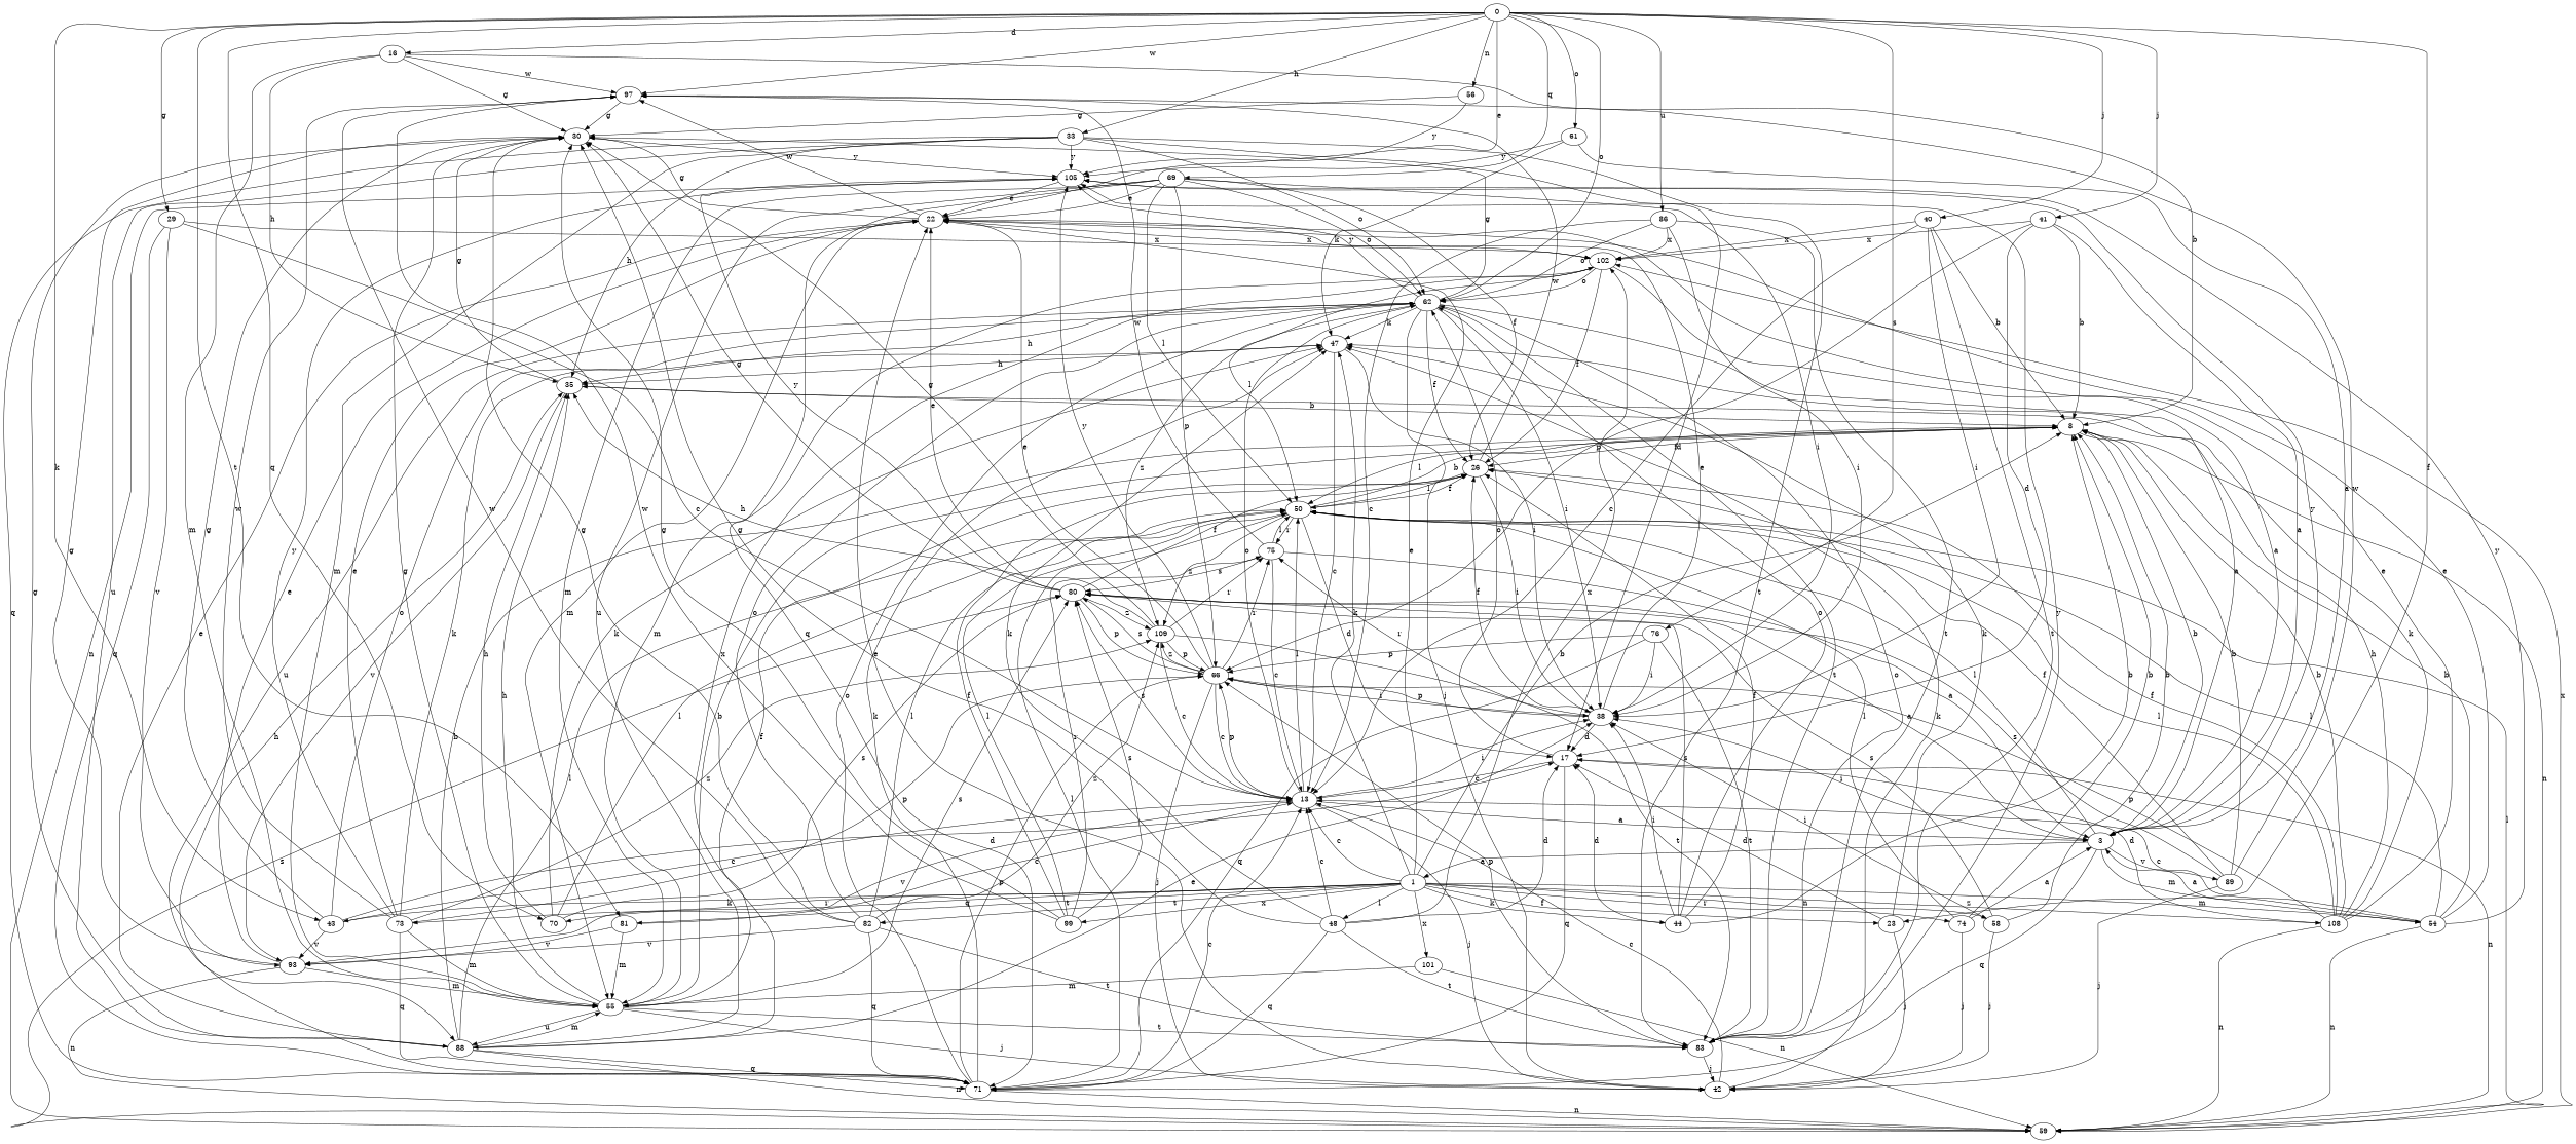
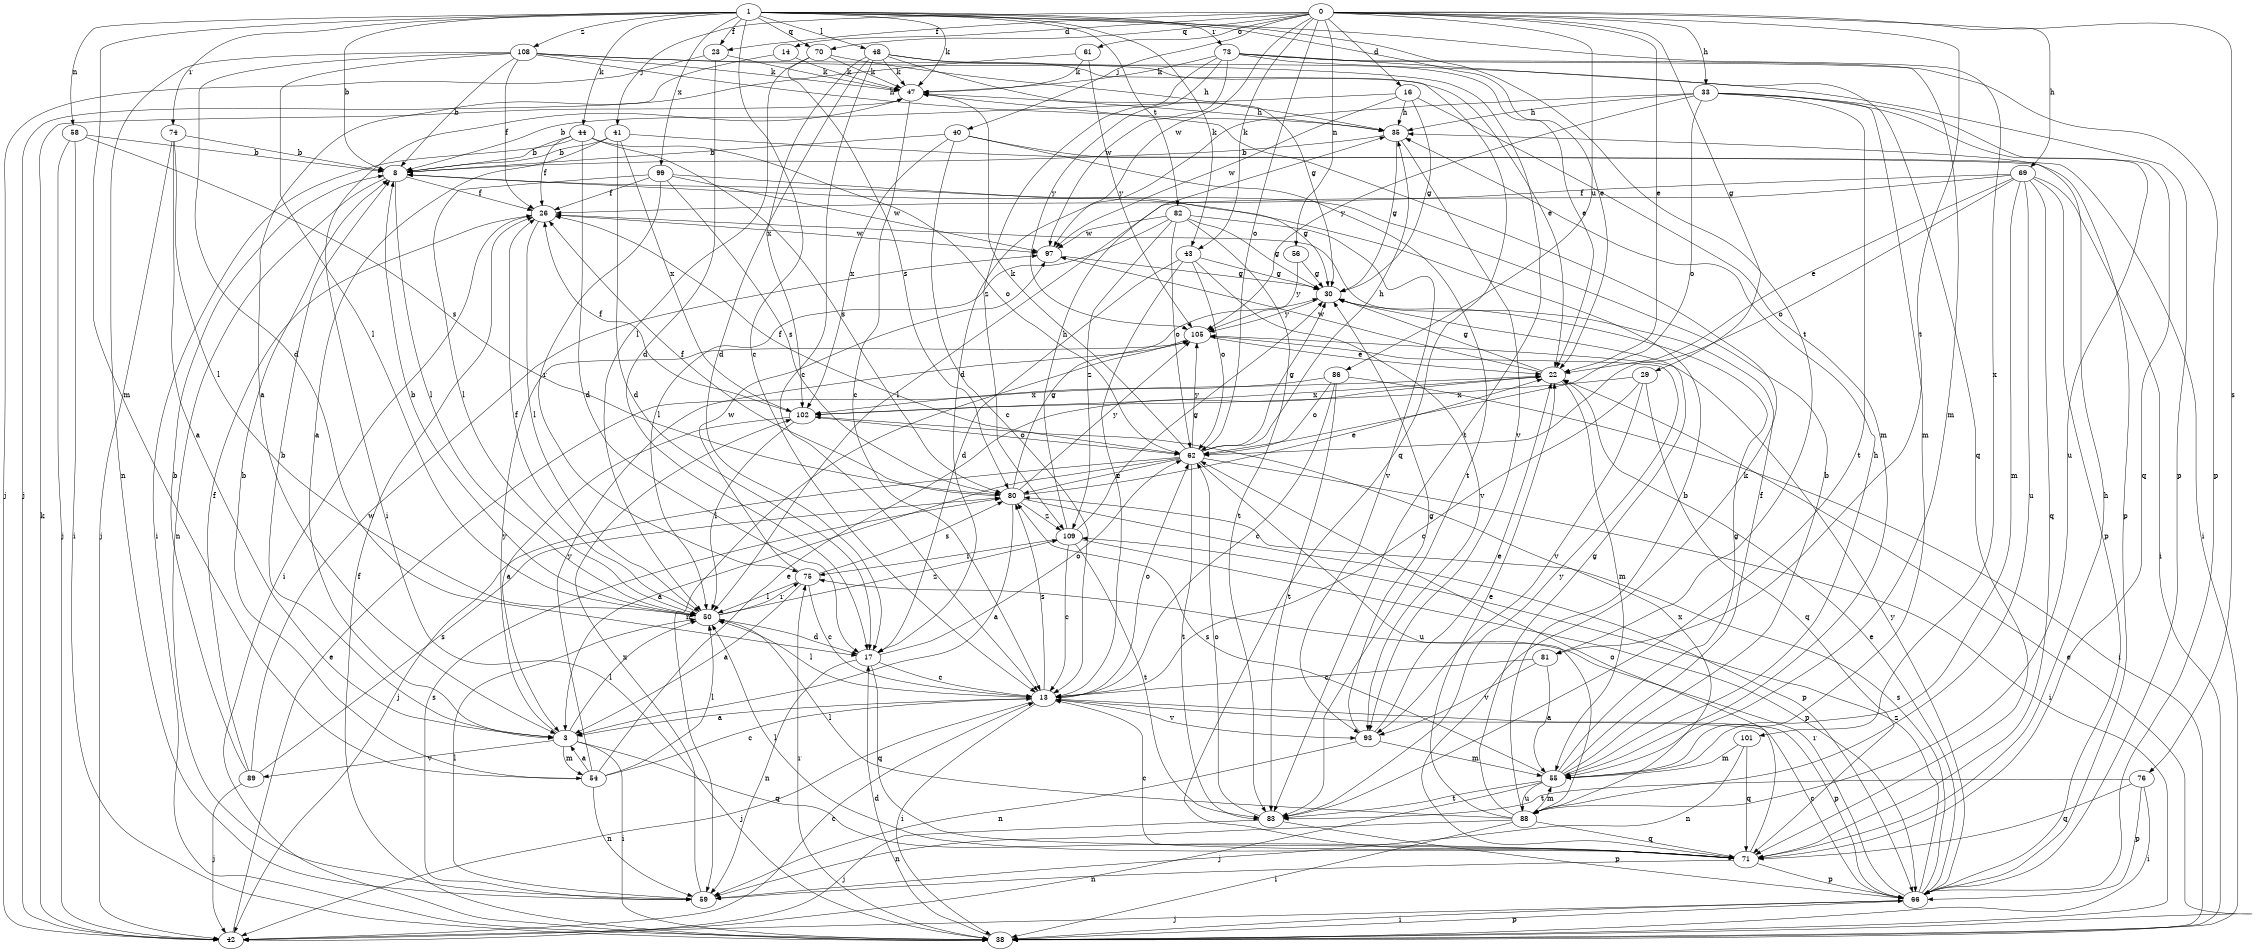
  strict digraph {
    0
+   14
    16
    22
    23
    29
    33
    40
    41
    43
    56
    61
    62
    69
    70
    76
    81
    86
    97
    47
    42
    8
    30
    35
    55
    102
    17
    13
    71
    93
    105
    83
    88
    38
    3
    66
    26
    109
    50
    80
    1
    44
    48
    54
    58
    73
    74
    82
    99
    101
    108
    59
    75
    89
+   0 -> 14 [label=d]
    0 -> 16 [label=d]
    0 -> 22 [label=e]
    0 -> 23 [label=f]
    0 -> 29 [label=g]
    0 -> 33 [label=h]
    0 -> 40 [label=j]
    0 -> 41 [label=j]
    0 -> 43 [label=k]
    0 -> 56 [label=n]
    0 -> 61 [label=o]
    0 -> 62 [label=o]
-   0 -> 69 [label=q]
+   0 -> 69 [label=h]
    0 -> 70 [label=q]
    0 -> 76 [label=s]
    0 -> 81 [label=t]
    0 -> 86 [label=u]
    0 -> 97 [label=w]
+   14 -> 47 [label=k]
+   14 -> 42 [label=j]
    16 -> 97 [label=w]
    16 -> 8 [label=b]
    16 -> 30 [label=g]
    16 -> 35 [label=h]
    16 -> 55 [label=m]
    22 -> 97 [label=w]
    22 -> 30 [label=g]
    22 -> 55 [label=m]
    22 -> 102 [label=x]
    23 -> 47 [label=k]
    23 -> 42 [label=j]
    23 -> 17 [label=d]
    29 -> 102 [label=x]
    29 -> 13 [label=c]
    29 -> 71 [label=q]
    29 -> 93 [label=v]
    33 -> 62 [label=o]
    33 -> 35 [label=h]
    33 -> 55 [label=m]
    33 -> 17 [label=d]
    33 -> 71 [label=q]
    33 -> 105 [label=y]
    33 -> 83 [label=t]
    33 -> 88 [label=u]
    40 -> 8 [label=b]
    40 -> 102 [label=x]
    40 -> 13 [label=c]
    40 -> 83 [label=t]
    40 -> 38 [label=i]
    41 -> 8 [label=b]
    41 -> 102 [label=x]
    41 -> 17 [label=d]
    41 -> 3 [label=a]
    41 -> 66 [label=p]
    43 -> 62 [label=o]
    43 -> 30 [label=g]
    43 -> 17 [label=d]
    43 -> 13 [label=c]
    43 -> 93 [label=v]
    56 -> 30 [label=g]
    56 -> 105 [label=y]
    61 -> 47 [label=k]
    61 -> 105 [label=y]
    61 -> 3 [label=a]
    62 -> 47 [label=k]
    62 -> 42 [label=j]
    62 -> 30 [label=g]
    62 -> 35 [label=h]
    62 -> 105 [label=y]
    62 -> 83 [label=t]
    62 -> 88 [label=u]
    62 -> 38 [label=i]
    62 -> 3 [label=a]
    62 -> 26 [label=f]
-   62 -> 109 [label=z]
+   62 -> 80 [label=z]
    69 -> 22 [label=e]
    69 -> 62 [label=o]
    69 -> 55 [label=m]
    69 -> 71 [label=q]
    69 -> 88 [label=u]
    69 -> 38 [label=i]
    69 -> 66 [label=p]
    69 -> 26 [label=f]
    69 -> 50 [label=l]
    70 -> 47 [label=k]
    70 -> 35 [label=h]
    70 -> 50 [label=l]
    70 -> 80 [label=s]
    76 -> 71 [label=q]
    76 -> 83 [label=t]
    76 -> 38 [label=i]
    76 -> 66 [label=p]
-   81 -> 55 [label=m]
+   81 -> 55 [label=a]
    81 -> 13 [label=c]
    81 -> 93 [label=v]
    86 -> 62 [label=o]
    86 -> 102 [label=x]
    86 -> 13 [label=c]
    86 -> 83 [label=t]
    86 -> 38 [label=i]
    97 -> 30 [label=g]
    47 -> 35 [label=h]
    47 -> 13 [label=c]
    47 -> 38 [label=i]
    42 -> 22 [label=e]
    42 -> 47 [label=k]
    42 -> 13 [label=c]
    8 -> 26 [label=f]
    8 -> 50 [label=l]
    8 -> 59 [label=n]
    30 -> 105 [label=y]
    35 -> 8 [label=b]
    35 -> 30 [label=g]
    35 -> 93 [label=v]
    55 -> 42 [label=j]
    55 -> 8 [label=b]
    55 -> 30 [label=g]
    55 -> 35 [label=h]
    55 -> 83 [label=t]
    55 -> 88 [label=u]
    55 -> 26 [label=f]
    55 -> 80 [label=s]
    102 -> 62 [label=o]
-   102 -> 55 [label=m]
    102 -> 3 [label=a]
    102 -> 26 [label=f]
    102 -> 50 [label=l]
    17 -> 62 [label=o]
    17 -> 13 [label=c]
    17 -> 71 [label=q]
    17 -> 59 [label=n]
    13 -> 62 [label=o]
    13 -> 42 [label=j]
    13 -> 93 [label=v]
    13 -> 38 [label=i]
    13 -> 3 [label=a]
    13 -> 66 [label=p]
    13 -> 50 [label=l]
    13 -> 80 [label=s]
    71 -> 62 [label=o]
    71 -> 47 [label=k]
    71 -> 35 [label=h]
    71 -> 13 [label=c]
    71 -> 66 [label=p]
    71 -> 50 [label=l]
    71 -> 59 [label=n]
    93 -> 22 [label=e]
    93 -> 30 [label=g]
    93 -> 55 [label=m]
    93 -> 59 [label=n]
    105 -> 22 [label=e]
    105 -> 59 [label=n]
    83 -> 62 [label=o]
    83 -> 42 [label=j]
    83 -> 105 [label=y]
    83 -> 66 [label=p]
    88 -> 22 [label=e]
    88 -> 8 [label=b]
    88 -> 30 [label=g]
    88 -> 55 [label=m]
    88 -> 102 [label=x]
    88 -> 71 [label=q]
-   88 -> 38 [label=e]
+   88 -> 38 [label=i]
    88 -> 50 [label=l]
    88 -> 59 [label=n]
    38 -> 22 [label=e]
    38 -> 17 [label=d]
    38 -> 66 [label=p]
    38 -> 26 [label=f]
    38 -> 75 [label=r]
    3 -> 8 [label=b]
    3 -> 71 [label=q]
    3 -> 105 [label=y]
    3 -> 38 [label=i]
    3 -> 50 [label=l]
-   3 -> 1 [label=a]
    3 -> 54 [label=m]
    3 -> 89 [label=v]
    66 -> 22 [label=e]
    66 -> 42 [label=j]
    66 -> 13 [label=c]
    66 -> 105 [label=y]
    66 -> 38 [label=i]
    66 -> 109 [label=z]
    66 -> 80 [label=s]
    66 -> 75 [label=r]
    26 -> 97 [label=w]
    26 -> 38 [label=i]
    26 -> 50 [label=l]
    109 -> 30 [label=g]
    109 -> 35 [label=h]
    109 -> 13 [label=c]
    109 -> 83 [label=t]
    109 -> 66 [label=p]
    109 -> 75 [label=r]
    50 -> 8 [label=b]
    50 -> 17 [label=d]
    50 -> 26 [label=f]
    50 -> 109 [label=z]
    50 -> 75 [label=r]
    80 -> 22 [label=e]
    80 -> 30 [label=g]
    80 -> 105 [label=y]
    80 -> 3 [label=a]
    80 -> 66 [label=p]
    80 -> 26 [label=f]
    80 -> 109 [label=z]
    1 -> 22 [label=e]
    1 -> 23 [label=f]
    1 -> 43 [label=k]
    1 -> 70 [label=q]
    1 -> 81 [label=t]
    1 -> 47 [label=k]
    1 -> 8 [label=b]
    1 -> 13 [label=c]
    1 -> 44 [label=k]
    1 -> 48 [label=l]
    1 -> 54 [label=m]
    1 -> 58 [label=n]
    1 -> 73 [label=r]
    1 -> 74 [label=r]
    1 -> 82 [label=t]
    1 -> 99 [label=x]
    1 -> 101 [label=x]
    1 -> 108 [label=z]
    44 -> 62 [label=o]
    44 -> 8 [label=b]
    44 -> 17 [label=d]
    44 -> 38 [label=i]
    44 -> 26 [label=f]
    44 -> 80 [label=s]
    48 -> 47 [label=k]
    48 -> 30 [label=g]
    48 -> 102 [label=x]
    48 -> 17 [label=d]
    48 -> 13 [label=c]
    48 -> 71 [label=q]
    48 -> 83 [label=t]
    54 -> 22 [label=e]
    54 -> 8 [label=b]
    54 -> 13 [label=c]
    54 -> 105 [label=y]
    54 -> 3 [label=a]
    54 -> 50 [label=l]
    54 -> 59 [label=n]
    58 -> 42 [label=j]
    58 -> 8 [label=b]
    58 -> 38 [label=i]
    58 -> 80 [label=s]
    73 -> 22 [label=e]
    73 -> 97 [label=w]
    73 -> 47 [label=k]
    73 -> 55 [label=m]
    73 -> 71 [label=q]
    73 -> 105 [label=y]
    73 -> 66 [label=p]
    73 -> 109 [label=z]
    74 -> 42 [label=j]
    74 -> 8 [label=b]
    74 -> 3 [label=a]
    74 -> 50 [label=l]
    82 -> 62 [label=o]
    82 -> 97 [label=w]
    82 -> 30 [label=g]
-   82 -> 71 [label=q]
+   101 -> 71 [label=q]
    82 -> 93 [label=v]
    82 -> 83 [label=t]
    82 -> 109 [label=z]
    82 -> 50 [label=l]
    99 -> 97 [label=w]
    99 -> 30 [label=g]
    99 -> 26 [label=f]
    99 -> 50 [label=l]
    99 -> 80 [label=s]
    99 -> 75 [label=r]
    101 -> 55 [label=m]
    101 -> 59 [label=n]
    108 -> 22 [label=e]
    108 -> 47 [label=k]
    108 -> 8 [label=b]
    108 -> 35 [label=h]
    108 -> 17 [label=d]
    108 -> 66 [label=p]
    108 -> 26 [label=f]
    108 -> 50 [label=l]
    108 -> 59 [label=n]
    59 -> 102 [label=x]
    59 -> 50 [label=l]
    59 -> 80 [label=s]
    75 -> 97 [label=w]
    75 -> 13 [label=c]
    75 -> 3 [label=a]
    75 -> 50 [label=l]
    75 -> 80 [label=s]
    89 -> 97 [label=w]
    89 -> 42 [label=j]
    89 -> 8 [label=b]
    89 -> 26 [label=f]
    89 -> 80 [label=s]
  }
